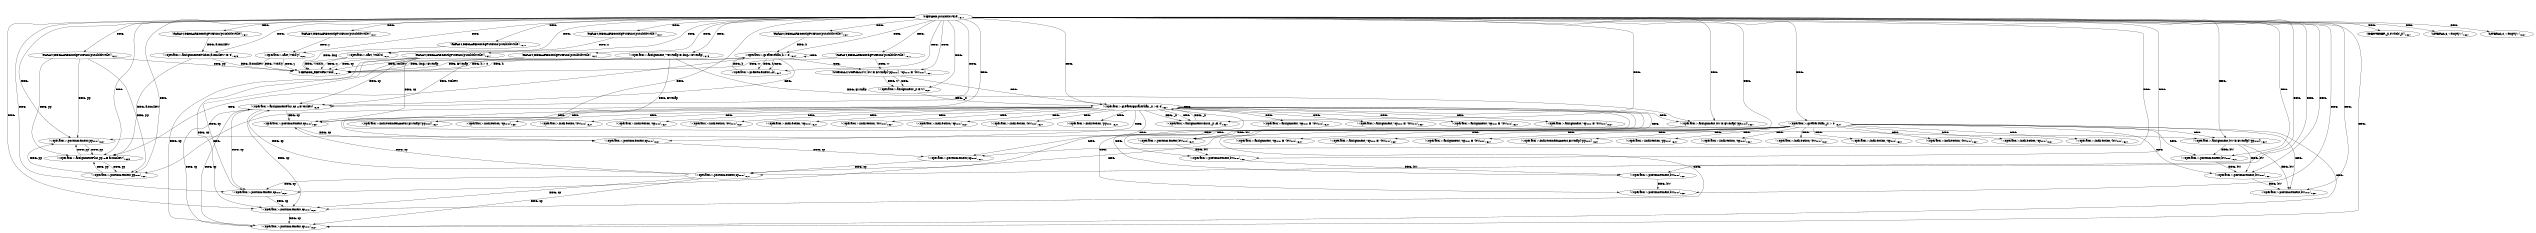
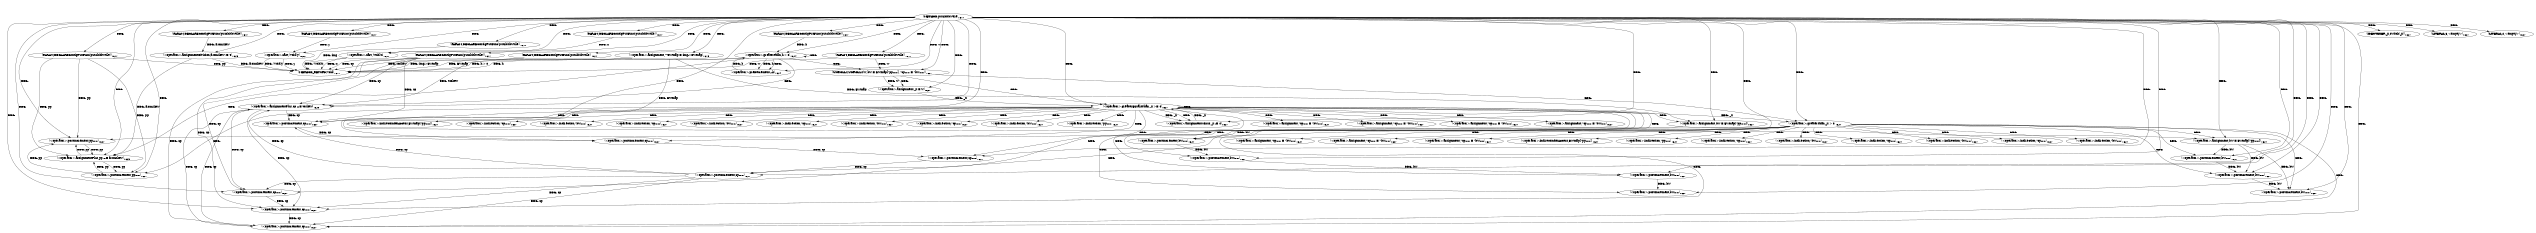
  digraph {
    n1 [label=<(METHOD,put2bitbwtile)<SUB>1617</SUB>>]
    n2 [label=<(PARAM,DECLAREContigPutFunc(put2bitbwtile))<SUB>1617</SUB>>]
    n3 [label=<(PARAM,DECLAREContigPutFunc(put2bitbwtile))<SUB>1617</SUB>>]
    n4 [label=<(PARAM,DECLAREContigPutFunc(put2bitbwtile))<SUB>1617</SUB>>]
    n5 [label=<(PARAM,DECLAREContigPutFunc(put2bitbwtile))<SUB>1617</SUB>>]
    n6 [label=<(PARAM,DECLAREContigPutFunc(put2bitbwtile))<SUB>1617</SUB>>]
    n7 [label=<(PARAM,DECLAREContigPutFunc(put2bitbwtile))<SUB>1617</SUB>>]
    n8 [label=<(PARAM,DECLAREContigPutFunc(put2bitbwtile))<SUB>1617</SUB>>]
    n9 [label=<(PARAM,DECLAREContigPutFunc(put2bitbwtile))<SUB>1617</SUB>>]
    n10 [label=<(PARAM,DECLAREContigPutFunc(put2bitbwtile))<SUB>1617</SUB>>]
    n11 [label=<(&lt;operator&gt;.assignment,**BWmap = img-&gt;BWmap)<SUB>1619</SUB>>]
    n12 [label=<(&lt;operator&gt;.cast,(void)x)<SUB>1621</SUB>>]
    n13 [label=<(&lt;operator&gt;.cast,(void)y)<SUB>1622</SUB>>]
    n14 [label=<(&lt;operator&gt;.assignmentDivision,fromskew /= 4)<SUB>1623</SUB>>]
    n15 [label=<(&lt;operator&gt;.greaterThan,h &gt; 0)<SUB>1624</SUB>>]
    n16 [label=<(&lt;operator&gt;.preDecrement,--h)<SUB>1624</SUB>>]
    n17 [label=<(UNROLL4,UNROLL4(w, bw = BWmap[*pp++], *cp++ = *bw++))<SUB>1627</SUB>>]
    n18 [label=<(&lt;operator&gt;.assignmentPlus,cp += toskew)<SUB>1628</SUB>>]
    n19 [label=<(&lt;operator&gt;.assignmentPlus,pp += fromskew)<SUB>1629</SUB>>]
    n20 [label=<(&lt;operator&gt;.greaterEqualsThan,_x &gt;= 4)<SUB>1627</SUB>>]
    n21 [label=<(&lt;operator&gt;.assignmentMinus,_x -= 4)<SUB>1627</SUB>>]
    n22 [label=<(&lt;operator&gt;.greaterThan,_x &gt; 0)<SUB>1627</SUB>>]
    n23 [label=<(&lt;operator&gt;.assignment,_x = w)<SUB>1627</SUB>>]
    n24 [label=<(&lt;operator&gt;.assignment,bw = BWmap[*pp++])<SUB>1627</SUB>>]
    n25 [label=<(&lt;operator&gt;.assignment,bw = BWmap[*pp++])<SUB>1627</SUB>>]
    n26 [label=<(IDENTIFIER,_x,switch(_x))<SUB>1627</SUB>>]
    n27 [label=<(LITERAL,3,&lt;empty&gt;)<SUB>1627</SUB>>]
    n28 [label=<(LITERAL,2,&lt;empty&gt;)<SUB>1627</SUB>>]
    n29 [label=<(&lt;operator&gt;.postIncrement,cp++)<SUB>1627</SUB>>]
    n30 [label=<(&lt;operator&gt;.postIncrement,bw++)<SUB>1627</SUB>>]
    n31 [label=<(&lt;operator&gt;.postIncrement,cp++)<SUB>1627</SUB>>]
    n32 [label=<(&lt;operator&gt;.postIncrement,bw++)<SUB>1627</SUB>>]
    n33 [label=<(&lt;operator&gt;.postIncrement,cp++)<SUB>1627</SUB>>]
    n34 [label=<(&lt;operator&gt;.postIncrement,bw++)<SUB>1627</SUB>>]
    n35 [label=<(&lt;operator&gt;.postIncrement,cp++)<SUB>1627</SUB>>]
    n36 [label=<(&lt;operator&gt;.postIncrement,bw++)<SUB>1627</SUB>>]
    n37 [label=<(&lt;operator&gt;.postIncrement,pp++)<SUB>1627</SUB>>]
    n38 [label=<(&lt;operator&gt;.postIncrement,pp++)<SUB>1627</SUB>>]
    n39 [label=<(&lt;operator&gt;.postIncrement,cp++)<SUB>1627</SUB>>]
    n40 [label=<(&lt;operator&gt;.postIncrement,bw++)<SUB>1627</SUB>>]
    n41 [label=<(&lt;operator&gt;.postIncrement,cp++)<SUB>1627</SUB>>]
    n42 [label=<(&lt;operator&gt;.postIncrement,bw++)<SUB>1627</SUB>>]
    n43 [label=<(&lt;operator&gt;.postIncrement,cp++)<SUB>1627</SUB>>]
    n44 [label=<(&lt;operator&gt;.postIncrement,bw++)<SUB>1627</SUB>>]
    n45 [label=<(METHOD_RETURN,void)<SUB>1617</SUB>>]
    n46 [label=<(&lt;operator&gt;.assignment,*cp++ = *bw++)<SUB>1627</SUB>>]
    n47 [label=<(&lt;operator&gt;.assignment,*cp++ = *bw++)<SUB>1627</SUB>>]
    n48 [label=<(&lt;operator&gt;.assignment,*cp++ = *bw++)<SUB>1627</SUB>>]
    n49 [label=<(&lt;operator&gt;.assignment,*cp++ = *bw++)<SUB>1627</SUB>>]
    n50 [label=<(&lt;operator&gt;.indirectIndexAccess,BWmap[*pp++])<SUB>1627</SUB>>]
    n51 [label=<(&lt;operator&gt;.indirection,*cp++)<SUB>1627</SUB>>]
    n52 [label=<(&lt;operator&gt;.indirection,*bw++)<SUB>1627</SUB>>]
    n53 [label=<(&lt;operator&gt;.indirection,*cp++)<SUB>1627</SUB>>]
    n54 [label=<(&lt;operator&gt;.indirection,*bw++)<SUB>1627</SUB>>]
    n55 [label=<(&lt;operator&gt;.indirection,*cp++)<SUB>1627</SUB>>]
    n56 [label=<(&lt;operator&gt;.indirection,*bw++)<SUB>1627</SUB>>]
    n57 [label=<(&lt;operator&gt;.indirection,*cp++)<SUB>1627</SUB>>]
    n58 [label=<(&lt;operator&gt;.indirection,*bw++)<SUB>1627</SUB>>]
    n59 [label=<(&lt;operator&gt;.indirection,*pp++)<SUB>1627</SUB>>]
    n60 [label=<(&lt;operator&gt;.assignment,*cp++ = *bw++)<SUB>1627</SUB>>]
    n61 [label=<(&lt;operator&gt;.assignment,*cp++ = *bw++)<SUB>1627</SUB>>]
    n62 [label=<(&lt;operator&gt;.assignment,*cp++ = *bw++)<SUB>1627</SUB>>]
    n63 [label=<(&lt;operator&gt;.indirectIndexAccess,BWmap[*pp++])<SUB>1627</SUB>>]
    n64 [label=<(&lt;operator&gt;.indirection,*pp++)<SUB>1627</SUB>>]
    n65 [label=<(&lt;operator&gt;.indirection,*cp++)<SUB>1627</SUB>>]
    n66 [label=<(&lt;operator&gt;.indirection,*bw++)<SUB>1627</SUB>>]
    n67 [label=<(&lt;operator&gt;.indirection,*cp++)<SUB>1627</SUB>>]
    n68 [label=<(&lt;operator&gt;.indirection,*bw++)<SUB>1627</SUB>>]
    n69 [label=<(&lt;operator&gt;.indirection,*cp++)<SUB>1627</SUB>>]
    n70 [label=<(&lt;operator&gt;.indirection,*bw++)<SUB>1627</SUB>>]
    n1 -> n2 [label="DDG: "]
    n1 -> n3 [label="DDG: "]
    n1 -> n4 [label="DDG: "]
    n1 -> n5 [label="DDG: "]
    n1 -> n6 [label="DDG: "]
    n1 -> n7 [label="DDG: "]
    n1 -> n8 [label="DDG: "]
    n1 -> n9 [label="DDG: "]
    n1 -> n10 [label="DDG: "]
    n1 -> n11 [label="DDG: "]
    n1 -> n12 [label="DDG: "]
    n1 -> n13 [label="DDG: "]
    n1 -> n14 [label="DDG: "]
    n1 -> n15 [label="DDG: "]
-   n1 -> n16 [label="DDG: "]
+   n1 -> n16 [label="DDG: w"]
    n1 -> n17 [label="DDG: "]
    n1 -> n18 [label="DDG: "]
    n1 -> n19 [label="DDG: "]
    n1 -> n20 [label="DDG: "]
    n1 -> n21 [label="DDG: "]
    n1 -> n22 [label="DDG: "]
    n1 -> n23 [label="DDG: "]
    n1 -> n24 [label="DDG: "]
    n1 -> n25 [label="DDG: "]
    n1 -> n26 [label="DDG: "]
    n1 -> n27 [label="DDG: "]
    n1 -> n28 [label="DDG: "]
    n1 -> n29 [label="DDG: "]
    n1 -> n30 [label="DDG: "]
    n1 -> n31 [label="DDG: "]
    n1 -> n32 [label="DDG: "]
    n1 -> n33 [label="DDG: "]
    n1 -> n34 [label="DDG: "]
    n1 -> n35 [label="DDG: "]
    n1 -> n36 [label="DDG: "]
    n1 -> n37 [label="DDG: "]
    n1 -> n38 [label="DDG: "]
    n1 -> n39 [label="DDG: "]
    n1 -> n40 [label="DDG: "]
    n1 -> n41 [label="DDG: "]
    n1 -> n42 [label="DDG: "]
    n1 -> n43 [label="DDG: "]
    n1 -> n44 [label="DDG: "]
    n2 -> n45 [label="DDG: img"]
    n3 -> n18 [label="DDG: cp"]
    n3 -> n29 [label="DDG: cp"]
    n3 -> n39 [label="DDG: cp"]
    n3 -> n41 [label="DDG: cp"]
    n3 -> n43 [label="DDG: cp"]
    n3 -> n45 [label="DDG: cp"]
    n4 -> n12 [label="DDG: x"]
    n5 -> n13 [label="DDG: y"]
    n6 -> n17 [label="DDG: w"]
    n6 -> n45 [label="DDG: w"]
    n7 -> n15 [label="DDG: h"]
    n8 -> n14 [label="DDG: fromskew"]
    n9 -> n18 [label="DDG: toskew"]
    n9 -> n45 [label="DDG: toskew"]
    n10 -> n19 [label="DDG: pp"]
    n10 -> n37 [label="DDG: pp"]
    n10 -> n38 [label="DDG: pp"]
    n10 -> n45 [label="DDG: pp"]
    n11 -> n24 [label="DDG: BWmap"]
    n11 -> n25 [label="DDG: BWmap"]
    n11 -> n45 [label="DDG: BWmap"]
    n11 -> n45 [label="DDG: img-&gt;BWmap"]
    n12 -> n45 [label="DDG: x"]
    n12 -> n45 [label="DDG: (void)x"]
    n13 -> n45 [label="DDG: y"]
    n13 -> n45 [label="DDG: (void)y"]
    n14 -> n19 [label="DDG: fromskew"]
    n14 -> n45 [label="DDG: fromskew"]
    n15 -> n15 [label="CDG: "]
    n15 -> n16 [label="DDG: h"]
    n15 -> n16 [label="CDG: "]
    n15 -> n17 [label="CDG: "]
    n15 -> n18 [label="CDG: "]
    n15 -> n19 [label="CDG: "]
    n15 -> n45 [label="DDG: h"]
    n15 -> n45 [label="DDG: h &gt; 0"]
    n16 -> n15 [label="DDG: h"]
    n17 -> n20 [label="CDG: "]
+   n17 -> n22 [label="CDG: "]
    n17 -> n23 [label="DDG: w"]
    n17 -> n23 [label="CDG: "]
    n18 -> n29 [label="DDG: cp"]
    n18 -> n39 [label="DDG: cp"]
    n18 -> n41 [label="DDG: cp"]
    n18 -> n43 [label="DDG: cp"]
    n19 -> n37 [label="DDG: pp"]
    n19 -> n38 [label="DDG: pp"]
    n20 -> n20 [label="CDG: "]
    n20 -> n21 [label="DDG: _x"]
    n20 -> n21 [label="CDG: "]
+   n20 -> n22 [label="DDG: _x"]
    n20 -> n24 [label="CDG: "]
    n20 -> n29 [label="CDG: "]
    n20 -> n30 [label="CDG: "]
    n20 -> n31 [label="CDG: "]
    n20 -> n32 [label="CDG: "]
    n20 -> n33 [label="CDG: "]
    n20 -> n34 [label="CDG: "]
    n20 -> n35 [label="CDG: "]
    n20 -> n36 [label="CDG: "]
    n20 -> n37 [label="CDG: "]
    n20 -> n46 [label="CDG: "]
    n20 -> n47 [label="CDG: "]
    n20 -> n48 [label="CDG: "]
    n20 -> n49 [label="CDG: "]
    n20 -> n50 [label="CDG: "]
    n20 -> n51 [label="CDG: "]
    n20 -> n52 [label="CDG: "]
    n20 -> n53 [label="CDG: "]
    n20 -> n54 [label="CDG: "]
    n20 -> n55 [label="CDG: "]
    n20 -> n56 [label="CDG: "]
    n20 -> n57 [label="CDG: "]
    n20 -> n58 [label="CDG: "]
    n20 -> n59 [label="CDG: "]
    n21 -> n20 [label="DDG: _x"]
    n22 -> n25 [label="CDG: "]
    n22 -> n38 [label="CDG: "]
    n22 -> n39 [label="CDG: "]
    n22 -> n40 [label="CDG: "]
    n22 -> n41 [label="CDG: "]
    n22 -> n42 [label="CDG: "]
    n22 -> n43 [label="CDG: "]
    n22 -> n44 [label="CDG: "]
    n22 -> n60 [label="CDG: "]
    n22 -> n61 [label="CDG: "]
    n22 -> n62 [label="CDG: "]
    n22 -> n63 [label="CDG: "]
    n22 -> n64 [label="CDG: "]
    n22 -> n65 [label="CDG: "]
    n22 -> n66 [label="CDG: "]
    n22 -> n67 [label="CDG: "]
    n22 -> n68 [label="CDG: "]
    n22 -> n69 [label="CDG: "]
    n22 -> n70 [label="CDG: "]
    n23 -> n20 [label="DDG: _x"]
    n24 -> n30 [label="DDG: bw"]
    n25 -> n40 [label="DDG: bw"]
    n25 -> n42 [label="DDG: bw"]
    n25 -> n44 [label="DDG: bw"]
    n29 -> n31 [label="DDG: cp"]
    n30 -> n32 [label="DDG: bw"]
    n31 -> n33 [label="DDG: cp"]
    n32 -> n34 [label="DDG: bw"]
    n33 -> n35 [label="DDG: cp"]
    n34 -> n36 [label="DDG: bw"]
    n35 -> n18 [label="DDG: cp"]
    n35 -> n29 [label="DDG: cp"]
    n35 -> n39 [label="DDG: cp"]
    n35 -> n41 [label="DDG: cp"]
    n35 -> n43 [label="DDG: cp"]
    n37 -> n19 [label="DDG: pp"]
    n37 -> n38 [label="DDG: pp"]
    n38 -> n19 [label="DDG: pp"]
    n39 -> n41 [label="DDG: cp"]
    n40 -> n42 [label="DDG: bw"]
    n41 -> n43 [label="DDG: cp"]
    n42 -> n44 [label="DDG: bw"]
    n43 -> n18 [label="DDG: cp"]
  }
